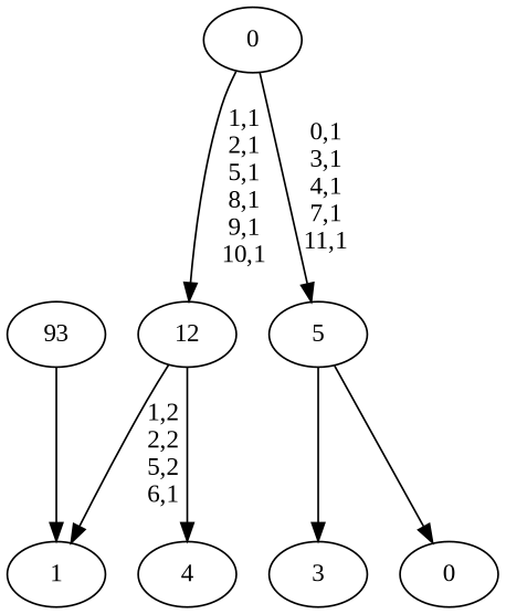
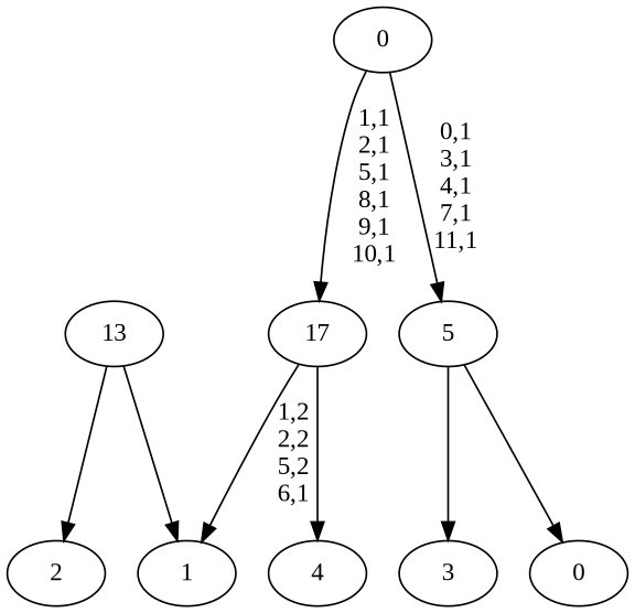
  digraph {
    fontname="Liberation Serif"
    node [fontname="Liberation Serif"]
    edge [fontname="Liberation Serif"]
    n1 [label=4]
    n2 [label=3]
+   n3 [label=2]
    n4 [label=1]
-   13 [label=93]
-   12
+   13
+   12 [label=17]
    n7 [label=0]
    5
    0
+   13 -> n3
    13 -> n4
    12 -> n1
    12 -> n4 [label="1,2\n2,2\n5,2\n6,1"]
    5 -> n2
    5 -> n7
    0 -> 12 [label="1,1\n2,1\n5,1\n8,1\n9,1\n10,1"]
    0 -> 5 [label="0,1\n3,1\n4,1\n7,1\n11,1"]
  }
